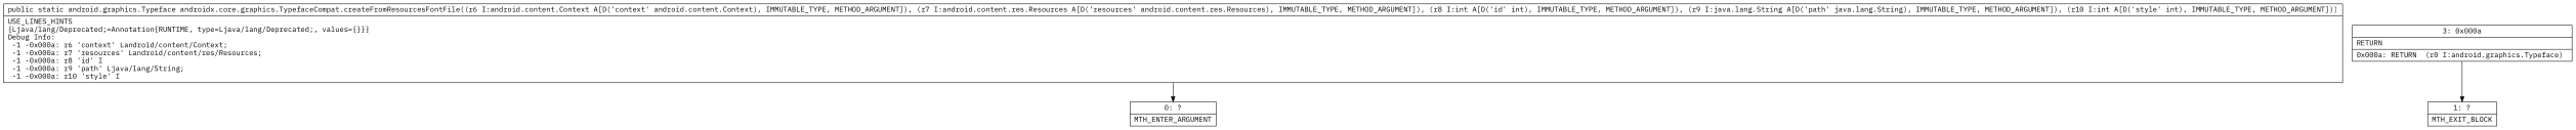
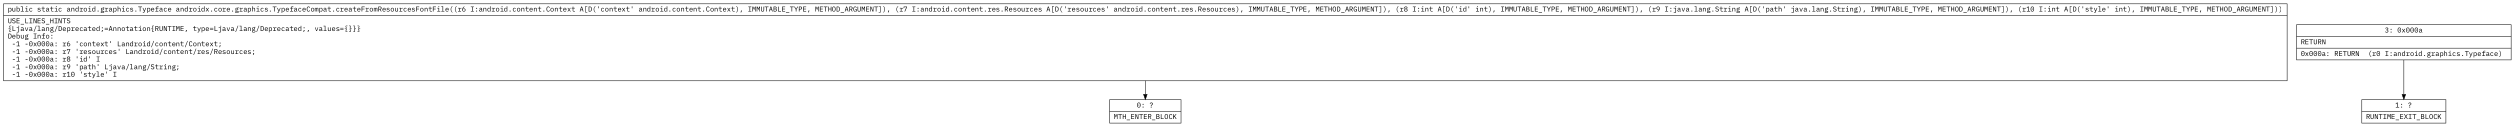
  digraph {
    fontname="IBM Plex Mono"
    node [fontname="IBM Plex Mono" shape=record]
    edge [fontname="IBM Plex Mono"]
-   n1 [label="{0\:\ ?|MTH_ENTER_ARGUMENT\l}"]
+   n1 [label="{0\:\ ?|MTH_ENTER_BLOCK\l}"]
    n2 [label="{3\:\ 0x000a|RETURN\l|0x000a: RETURN  (r0 I:android.graphics.Typeface) \l}"]
-   n3 [label="{1\:\ ?|MTH_EXIT_BLOCK\l}"]
+   n3 [label="{1\:\ ?|RUNTIME_EXIT_BLOCK\l}"]
    n4 [label="{public static android.graphics.Typeface androidx.core.graphics.TypefaceCompat.createFromResourcesFontFile((r6 I:android.content.Context A[D('context' android.content.Context), IMMUTABLE_TYPE, METHOD_ARGUMENT]), (r7 I:android.content.res.Resources A[D('resources' android.content.res.Resources), IMMUTABLE_TYPE, METHOD_ARGUMENT]), (r8 I:int A[D('id' int), IMMUTABLE_TYPE, METHOD_ARGUMENT]), (r9 I:java.lang.String A[D('path' java.lang.String), IMMUTABLE_TYPE, METHOD_ARGUMENT]), (r10 I:int A[D('style' int), IMMUTABLE_TYPE, METHOD_ARGUMENT]))  | USE_LINES_HINTS\l\{Ljava\/lang\/Deprecated;=Annotation\{RUNTIME, type=Ljava\/lang\/Deprecated;, values=\{\}\}\}\lDebug Info:\l  \-1 \-0x000a: r6 'context' Landroid\/content\/Context;\l  \-1 \-0x000a: r7 'resources' Landroid\/content\/res\/Resources;\l  \-1 \-0x000a: r8 'id' I\l  \-1 \-0x000a: r9 'path' Ljava\/lang\/String;\l  \-1 \-0x000a: r10 'style' I\l}"]
    n2 -> n3
    n4 -> n1
  }
